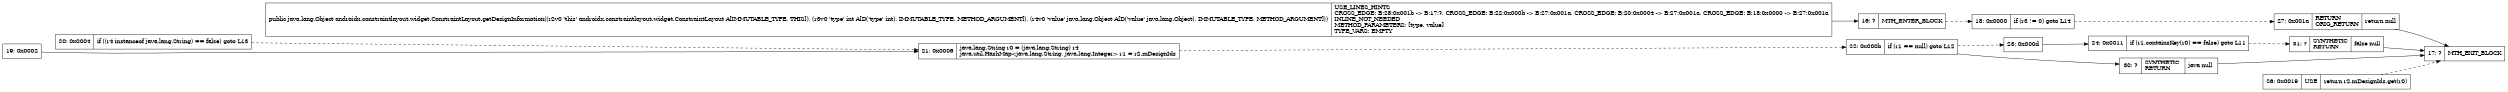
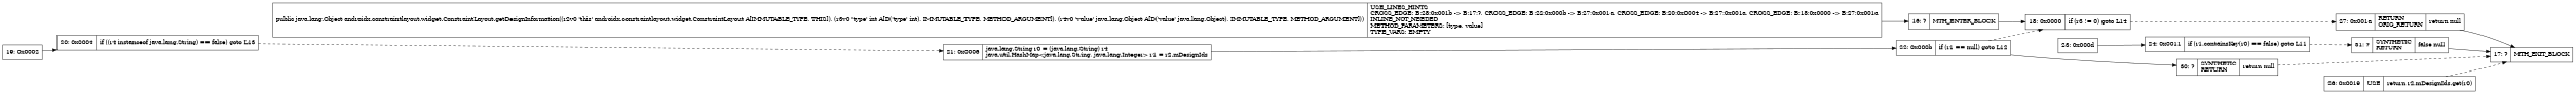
  digraph {
    rankdir=LR
    node [shape=record]
    n1 [label="{16\:\ ?|MTH_ENTER_BLOCK\l}"]
    n2 [label="{18\:\ 0x0000|if (r3 != 0) goto L14\l}"]
    n3 [label="{27\:\ 0x001a|RETURN\lORIG_RETURN\l|return null\l}"]
    n4 [label="{19\:\ 0x0002}"]
    n5 [label="{20\:\ 0x0004|if ((r4 instanceof java.lang.String) == false) goto L13\l}"]
    n6 [label="{17\:\ ?|MTH_EXIT_BLOCK\l}"]
    n7 [label="{21\:\ 0x0006|java.lang.String r0 = (java.lang.String) r4\ljava.util.HashMap\<java.lang.String, java.lang.Integer\> r1 = r2.mDesignIds\l}"]
    n8 [label="{22\:\ 0x000b|if (r1 == null) goto L12\l}"]
    n9 [label="{23\:\ 0x000d}"]
-   n10 [label="{30\:\ ?|SYNTHETIC\lRETURN\l|java null\l}"]
+   n10 [label="{30\:\ ?|SYNTHETIC\lRETURN\l|return null\l}"]
    n11 [label="{24\:\ 0x0011|if (r1.containsKey(r0) == false) goto L11\l}"]
    n12 [label="{31\:\ ?|SYNTHETIC\lRETURN\l|false null\l}"]
    n13 [label="{26\:\ 0x0019|USE\l|return r2.mDesignIds.get(r0)\l}"]
    n14 [label="{public java.lang.Object androidx.constraintlayout.widget.ConstraintLayout.getDesignInformation((r2v0 'this' androidx.constraintlayout.widget.ConstraintLayout A[IMMUTABLE_TYPE, THIS]), (r3v0 'type' int A[D('type' int), IMMUTABLE_TYPE, METHOD_ARGUMENT]), (r4v0 'value' java.lang.Object A[D('value' java.lang.Object), IMMUTABLE_TYPE, METHOD_ARGUMENT]))  | USE_LINES_HINTS\lCROSS_EDGE: B:28:0x001b \-\> B:17:?, CROSS_EDGE: B:22:0x000b \-\> B:27:0x001a, CROSS_EDGE: B:20:0x0004 \-\> B:27:0x001a, CROSS_EDGE: B:18:0x0000 \-\> B:27:0x001a\lINLINE_NOT_NEEDED\lMETHOD_PARAMETERS: [type, value]\lTYPE_VARS: EMPTY\l}"]
-   n1 -> n2 [style=dashed]
+   n1 -> n2
    n2 -> n3 [style=dashed]
    n3 -> n6
-   n4 -> n7
+   n4 -> n5
    n5 -> n7 [style=dashed]
-   n7 -> n8 [style=dashed]
-   n8 -> n9 [style=dashed]
+   n7 -> n8
+   n8 -> n2 [style=dashed]
    n8 -> n10
    n9 -> n11
-   n10 -> n6
+   n10 -> n6 [style=dashed]
    n11 -> n12 [style=dashed]
    n12 -> n6
    n13 -> n6 [style=dashed]
    n14 -> n1
  }
